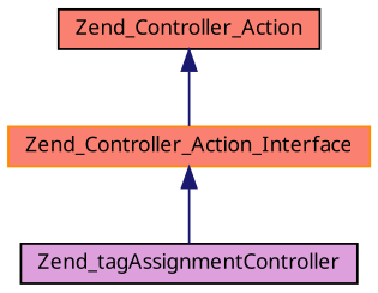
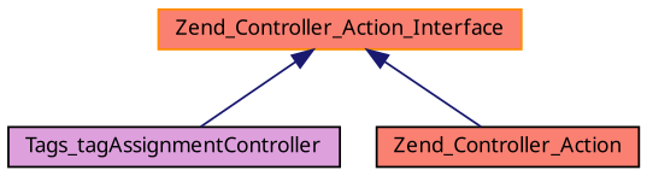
  digraph {
    fontname="Noto Sans"
    node [color=black fillcolor=salmon fontname="Noto Sans" fontsize=10 shape=record style=filled]
    edge [color=midnightblue dir=back fontname="Noto Sans" fontsize=10 labelfontname=Helvetica labelfontsize=10 style=solid]
-   n1 [fillcolor=plum fontcolor=black height=0.2 label=Zend_tagAssignmentController width=0.4]
+   n1 [fillcolor=plum fontcolor=black height=0.2 label=Tags_tagAssignmentController width=0.4]
    n2 [height=0.2 label=Zend_Controller_Action width=0.4]
    n3 [color=darkorange height=0.2 label=Zend_Controller_Action_Interface width=0.4]
    n3 -> n1
-   n2 -> n3
+   n3 -> n2
  }
